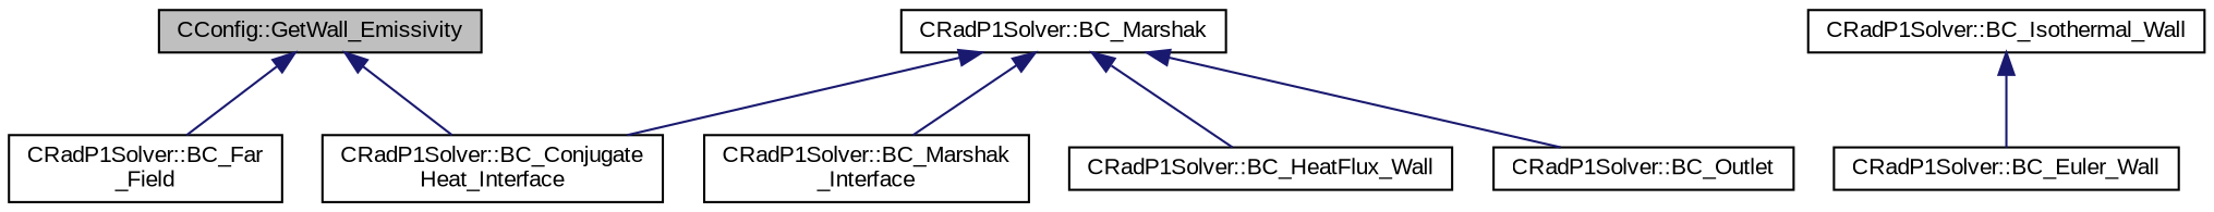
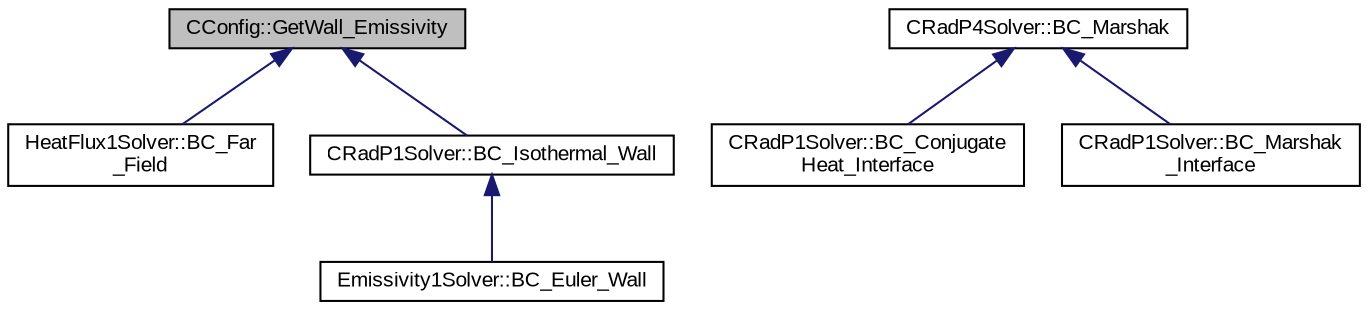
  digraph {
    fontname="Liberation Sans"
    rankdir=TB
    node [color=black fillcolor=white fontname="Liberation Sans" fontsize=10 shape=record style=filled]
    edge [color=midnightblue dir=back fontname="Liberation Sans" fontsize=10 labelfontname=Helvetica labelfontsize=10 style=solid]
    n1 [fillcolor=grey75 fontcolor=black height=0.2 label="CConfig::GetWall_Emissivity" width=0.4]
-   n2 [height=0.2 label="CRadP1Solver::BC_Far\l_Field" width=0.4]
+   n2 [height=0.2 label="HeatFlux1Solver::BC_Far\l_Field" width=0.4]
    n3 [height=0.2 label="CRadP1Solver::BC_Isothermal_Wall" width=0.4]
-   n4 [height=0.2 label="CRadP1Solver::BC_Euler_Wall" width=0.4]
-   n5 [height=0.2 label="CRadP1Solver::BC_Marshak" width=0.4]
+   n4 [height=0.2 label="Emissivity1Solver::BC_Euler_Wall" width=0.4]
+   n5 [height=0.2 label="CRadP4Solver::BC_Marshak" width=0.4]
    n6 [height=0.2 label="CRadP1Solver::BC_Conjugate\lHeat_Interface" width=0.4]
    n7 [height=0.2 label="CRadP1Solver::BC_Marshak\l_Interface" width=0.4]
-   n8 [height=0.2 label="CRadP1Solver::BC_HeatFlux_Wall" width=0.4]
-   n9 [height=0.2 label="CRadP1Solver::BC_Outlet" width=0.4]
    n1 -> n2
-   n1 -> n6
+   n1 -> n3
    n3 -> n4
    n5 -> n6
    n5 -> n7
-   n5 -> n8
-   n5 -> n9
  }
